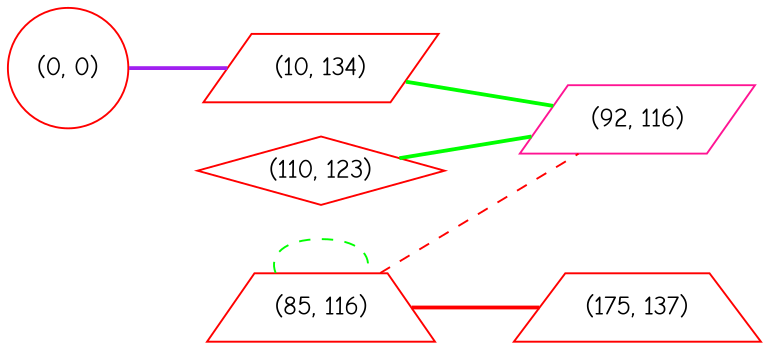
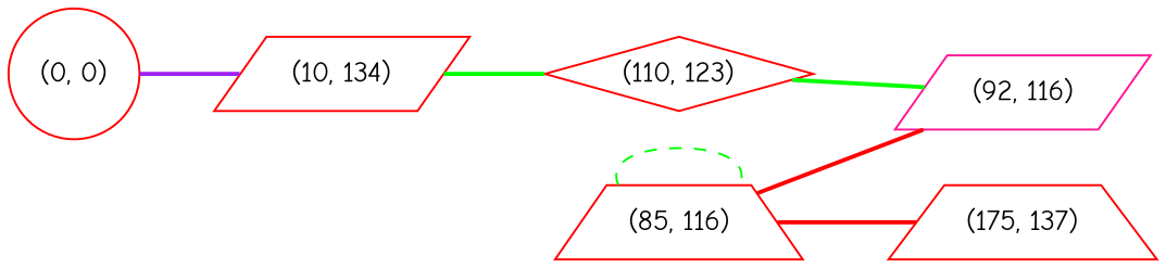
  graph {
    fontname="Comic Neue"
    rankdir=LR
    node [color=red fontname="Comic Neue" shape=trapezium]
    edge [color=green fontname="Comic Neue" style=bold weight=1]
    "(85, 116)"
    "(92, 116)" [color=deeppink shape=parallelogram]
    "(175, 137)"
    "(0, 0)" [shape=circle]
    "(10, 134)" [shape=parallelogram]
    "(110, 123)" [shape=diamond]
    "(85, 116)" -- "(85, 116)" [style=dashed weight=2]
-   "(85, 116)" -- "(92, 116)" [color=red style=dashed]
+   "(85, 116)" -- "(92, 116)" [color=red]
    "(85, 116)" -- "(175, 137)" [color=red]
    "(0, 0)" -- "(10, 134)" [color=purple weight=4]
-   "(10, 134)" -- "(92, 116)" [weight=2]
+   "(10, 134)" -- "(110, 123)" [weight=2]
    "(110, 123)" -- "(92, 116)"
  }
